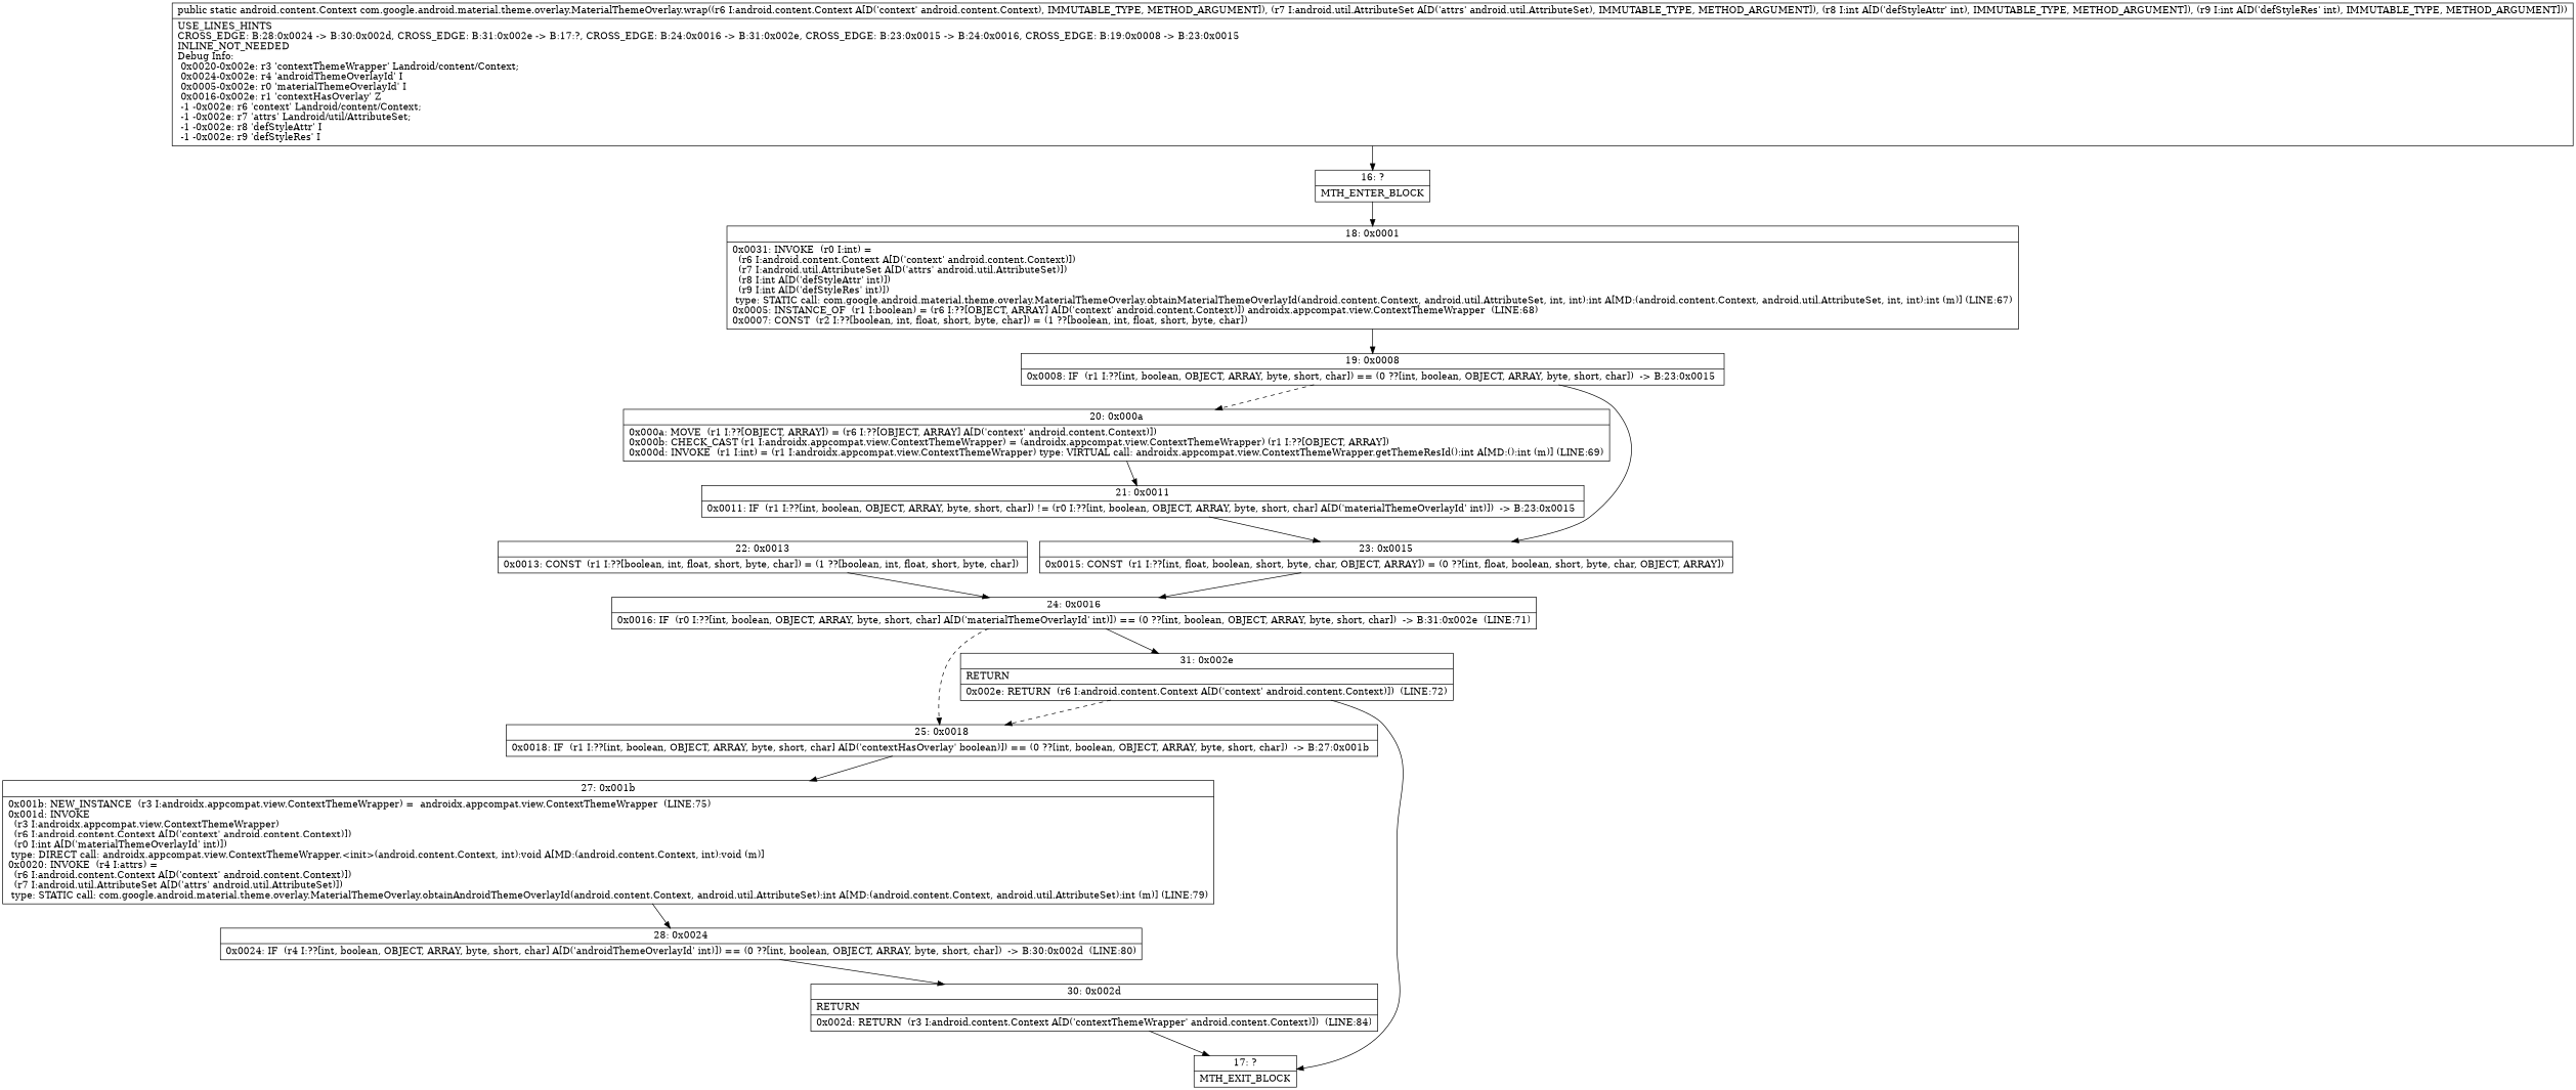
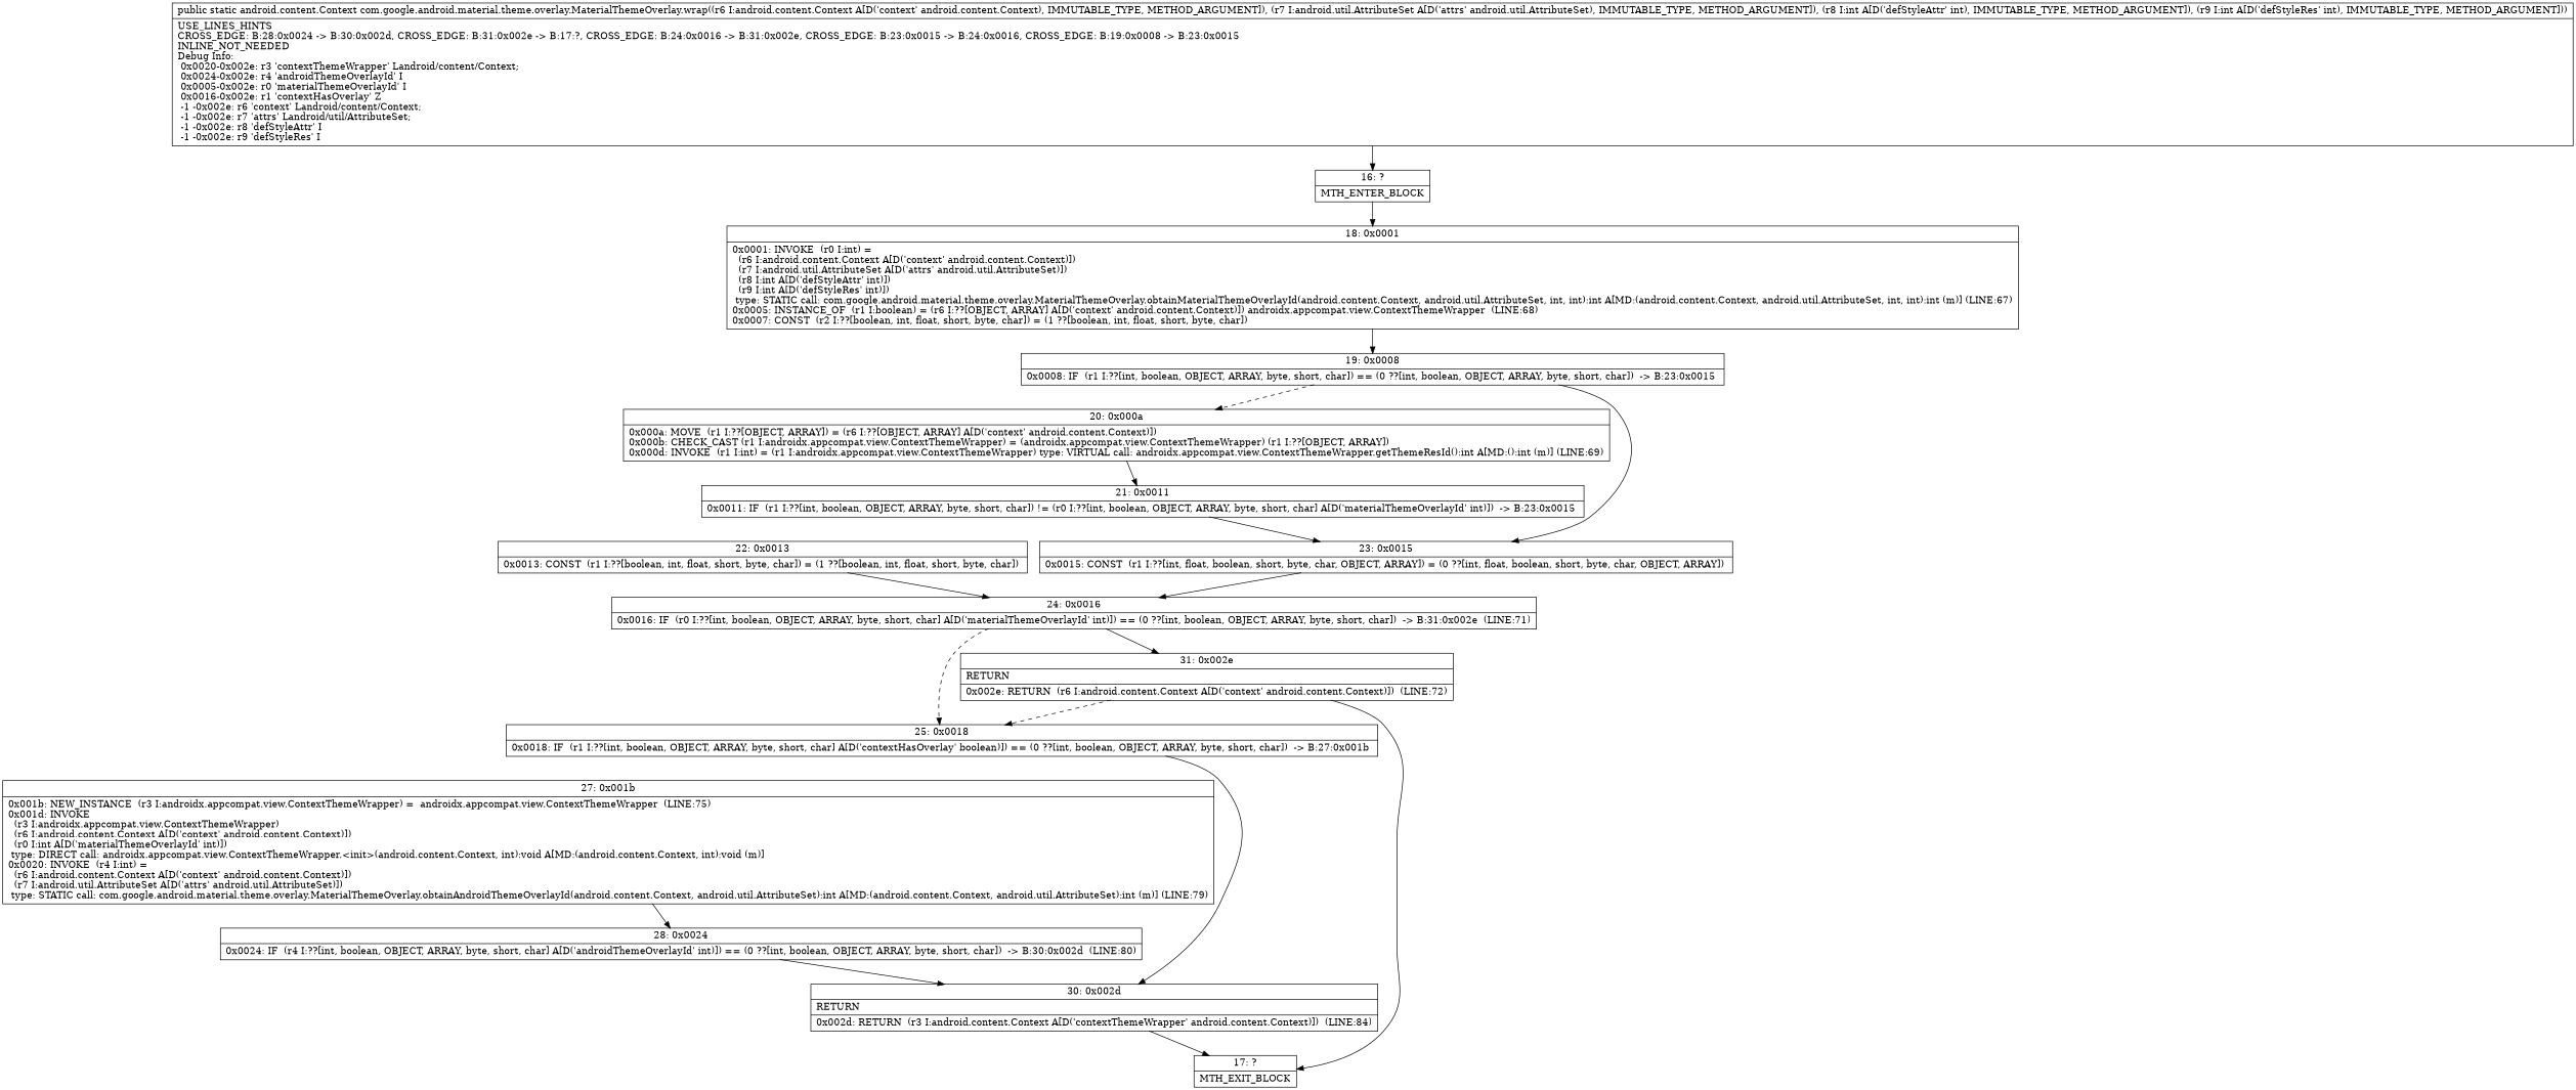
  digraph {
    node [shape=record]
    n1 [label="{16\:\ ?|MTH_ENTER_BLOCK\l}"]
-   n2 [label="{18\:\ 0x0001|0x0031: INVOKE  (r0 I:int) = \l  (r6 I:android.content.Context A[D('context' android.content.Context)])\l  (r7 I:android.util.AttributeSet A[D('attrs' android.util.AttributeSet)])\l  (r8 I:int A[D('defStyleAttr' int)])\l  (r9 I:int A[D('defStyleRes' int)])\l type: STATIC call: com.google.android.material.theme.overlay.MaterialThemeOverlay.obtainMaterialThemeOverlayId(android.content.Context, android.util.AttributeSet, int, int):int A[MD:(android.content.Context, android.util.AttributeSet, int, int):int (m)] (LINE:67)\l0x0005: INSTANCE_OF  (r1 I:boolean) = (r6 I:??[OBJECT, ARRAY] A[D('context' android.content.Context)]) androidx.appcompat.view.ContextThemeWrapper  (LINE:68)\l0x0007: CONST  (r2 I:??[boolean, int, float, short, byte, char]) = (1 ??[boolean, int, float, short, byte, char]) \l}"]
+   n2 [label="{18\:\ 0x0001|0x0001: INVOKE  (r0 I:int) = \l  (r6 I:android.content.Context A[D('context' android.content.Context)])\l  (r7 I:android.util.AttributeSet A[D('attrs' android.util.AttributeSet)])\l  (r8 I:int A[D('defStyleAttr' int)])\l  (r9 I:int A[D('defStyleRes' int)])\l type: STATIC call: com.google.android.material.theme.overlay.MaterialThemeOverlay.obtainMaterialThemeOverlayId(android.content.Context, android.util.AttributeSet, int, int):int A[MD:(android.content.Context, android.util.AttributeSet, int, int):int (m)] (LINE:67)\l0x0005: INSTANCE_OF  (r1 I:boolean) = (r6 I:??[OBJECT, ARRAY] A[D('context' android.content.Context)]) androidx.appcompat.view.ContextThemeWrapper  (LINE:68)\l0x0007: CONST  (r2 I:??[boolean, int, float, short, byte, char]) = (1 ??[boolean, int, float, short, byte, char]) \l}"]
    n3 [label="{19\:\ 0x0008|0x0008: IF  (r1 I:??[int, boolean, OBJECT, ARRAY, byte, short, char]) == (0 ??[int, boolean, OBJECT, ARRAY, byte, short, char])  \-\> B:23:0x0015 \l}"]
    n4 [label="{20\:\ 0x000a|0x000a: MOVE  (r1 I:??[OBJECT, ARRAY]) = (r6 I:??[OBJECT, ARRAY] A[D('context' android.content.Context)]) \l0x000b: CHECK_CAST (r1 I:androidx.appcompat.view.ContextThemeWrapper) = (androidx.appcompat.view.ContextThemeWrapper) (r1 I:??[OBJECT, ARRAY]) \l0x000d: INVOKE  (r1 I:int) = (r1 I:androidx.appcompat.view.ContextThemeWrapper) type: VIRTUAL call: androidx.appcompat.view.ContextThemeWrapper.getThemeResId():int A[MD:():int (m)] (LINE:69)\l}"]
    n5 [label="{23\:\ 0x0015|0x0015: CONST  (r1 I:??[int, float, boolean, short, byte, char, OBJECT, ARRAY]) = (0 ??[int, float, boolean, short, byte, char, OBJECT, ARRAY]) \l}"]
    n6 [label="{21\:\ 0x0011|0x0011: IF  (r1 I:??[int, boolean, OBJECT, ARRAY, byte, short, char]) != (r0 I:??[int, boolean, OBJECT, ARRAY, byte, short, char] A[D('materialThemeOverlayId' int)])  \-\> B:23:0x0015 \l}"]
    n7 [label="{24\:\ 0x0016|0x0016: IF  (r0 I:??[int, boolean, OBJECT, ARRAY, byte, short, char] A[D('materialThemeOverlayId' int)]) == (0 ??[int, boolean, OBJECT, ARRAY, byte, short, char])  \-\> B:31:0x002e  (LINE:71)\l}"]
    n8 [label="{22\:\ 0x0013|0x0013: CONST  (r1 I:??[boolean, int, float, short, byte, char]) = (1 ??[boolean, int, float, short, byte, char]) \l}"]
    n9 [label="{25\:\ 0x0018|0x0018: IF  (r1 I:??[int, boolean, OBJECT, ARRAY, byte, short, char] A[D('contextHasOverlay' boolean)]) == (0 ??[int, boolean, OBJECT, ARRAY, byte, short, char])  \-\> B:27:0x001b \l}"]
    n10 [label="{31\:\ 0x002e|RETURN\l|0x002e: RETURN  (r6 I:android.content.Context A[D('context' android.content.Context)])  (LINE:72)\l}"]
-   n11 [label="{27\:\ 0x001b|0x001b: NEW_INSTANCE  (r3 I:androidx.appcompat.view.ContextThemeWrapper) =  androidx.appcompat.view.ContextThemeWrapper  (LINE:75)\l0x001d: INVOKE  \l  (r3 I:androidx.appcompat.view.ContextThemeWrapper)\l  (r6 I:android.content.Context A[D('context' android.content.Context)])\l  (r0 I:int A[D('materialThemeOverlayId' int)])\l type: DIRECT call: androidx.appcompat.view.ContextThemeWrapper.\<init\>(android.content.Context, int):void A[MD:(android.content.Context, int):void (m)]\l0x0020: INVOKE  (r4 I:attrs) = \l  (r6 I:android.content.Context A[D('context' android.content.Context)])\l  (r7 I:android.util.AttributeSet A[D('attrs' android.util.AttributeSet)])\l type: STATIC call: com.google.android.material.theme.overlay.MaterialThemeOverlay.obtainAndroidThemeOverlayId(android.content.Context, android.util.AttributeSet):int A[MD:(android.content.Context, android.util.AttributeSet):int (m)] (LINE:79)\l}"]
+   n11 [label="{27\:\ 0x001b|0x001b: NEW_INSTANCE  (r3 I:androidx.appcompat.view.ContextThemeWrapper) =  androidx.appcompat.view.ContextThemeWrapper  (LINE:75)\l0x001d: INVOKE  \l  (r3 I:androidx.appcompat.view.ContextThemeWrapper)\l  (r6 I:android.content.Context A[D('context' android.content.Context)])\l  (r0 I:int A[D('materialThemeOverlayId' int)])\l type: DIRECT call: androidx.appcompat.view.ContextThemeWrapper.\<init\>(android.content.Context, int):void A[MD:(android.content.Context, int):void (m)]\l0x0020: INVOKE  (r4 I:int) = \l  (r6 I:android.content.Context A[D('context' android.content.Context)])\l  (r7 I:android.util.AttributeSet A[D('attrs' android.util.AttributeSet)])\l type: STATIC call: com.google.android.material.theme.overlay.MaterialThemeOverlay.obtainAndroidThemeOverlayId(android.content.Context, android.util.AttributeSet):int A[MD:(android.content.Context, android.util.AttributeSet):int (m)] (LINE:79)\l}"]
    n12 [label="{17\:\ ?|MTH_EXIT_BLOCK\l}"]
    n13 [label="{28\:\ 0x0024|0x0024: IF  (r4 I:??[int, boolean, OBJECT, ARRAY, byte, short, char] A[D('androidThemeOverlayId' int)]) == (0 ??[int, boolean, OBJECT, ARRAY, byte, short, char])  \-\> B:30:0x002d  (LINE:80)\l}"]
    n14 [label="{30\:\ 0x002d|RETURN\l|0x002d: RETURN  (r3 I:android.content.Context A[D('contextThemeWrapper' android.content.Context)])  (LINE:84)\l}"]
    n15 [label="{public static android.content.Context com.google.android.material.theme.overlay.MaterialThemeOverlay.wrap((r6 I:android.content.Context A[D('context' android.content.Context), IMMUTABLE_TYPE, METHOD_ARGUMENT]), (r7 I:android.util.AttributeSet A[D('attrs' android.util.AttributeSet), IMMUTABLE_TYPE, METHOD_ARGUMENT]), (r8 I:int A[D('defStyleAttr' int), IMMUTABLE_TYPE, METHOD_ARGUMENT]), (r9 I:int A[D('defStyleRes' int), IMMUTABLE_TYPE, METHOD_ARGUMENT]))  | USE_LINES_HINTS\lCROSS_EDGE: B:28:0x0024 \-\> B:30:0x002d, CROSS_EDGE: B:31:0x002e \-\> B:17:?, CROSS_EDGE: B:24:0x0016 \-\> B:31:0x002e, CROSS_EDGE: B:23:0x0015 \-\> B:24:0x0016, CROSS_EDGE: B:19:0x0008 \-\> B:23:0x0015\lINLINE_NOT_NEEDED\lDebug Info:\l  0x0020\-0x002e: r3 'contextThemeWrapper' Landroid\/content\/Context;\l  0x0024\-0x002e: r4 'androidThemeOverlayId' I\l  0x0005\-0x002e: r0 'materialThemeOverlayId' I\l  0x0016\-0x002e: r1 'contextHasOverlay' Z\l  \-1 \-0x002e: r6 'context' Landroid\/content\/Context;\l  \-1 \-0x002e: r7 'attrs' Landroid\/util\/AttributeSet;\l  \-1 \-0x002e: r8 'defStyleAttr' I\l  \-1 \-0x002e: r9 'defStyleRes' I\l}"]
    n1 -> n2
    n2 -> n3
    n3 -> n4 [style=dashed]
    n3 -> n5
    n4 -> n6
    n5 -> n7
    n6 -> n5
    n7 -> n9 [style=dashed]
    n7 -> n10
    n8 -> n7
-   n9 -> n11
+   n9 -> n14
    n10 -> n9 [style=dashed]
    n10 -> n12
    n11 -> n13
    n13 -> n14
    n14 -> n12
    n15 -> n1
  }
